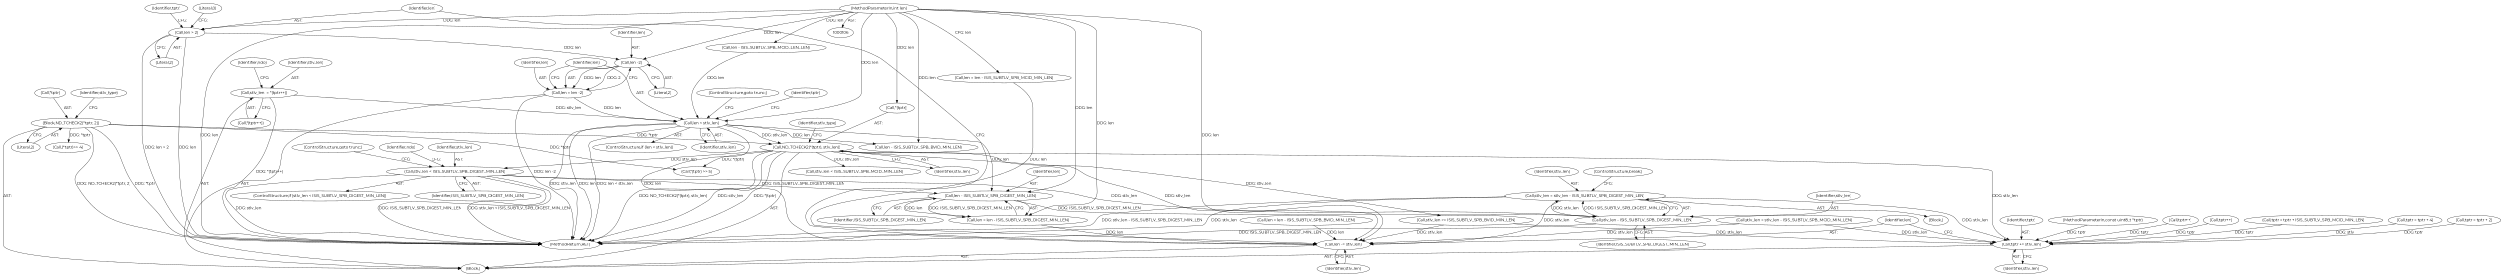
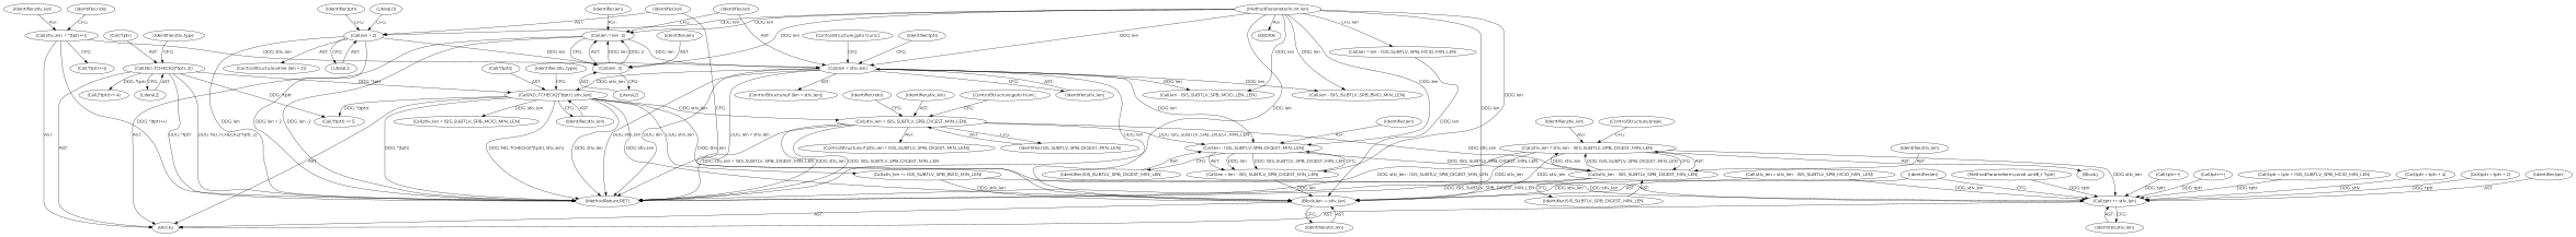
  digraph {
    fontname=Montserrat
    node [fontname=Montserrat]
    edge [fontname=Montserrat]
    n1 [label="(Call,stlv_len = stlv_len - ISIS_SUBTLV_SPB_DIGEST_MIN_LEN)"]
    n2 [label="(Call,stlv_len - ISIS_SUBTLV_SPB_DIGEST_MIN_LEN)"]
    n3 [label="(Call,tptr += stlv_len)"]
-   n4 [label="(Call,len -= stlv_len)"]
+   n4 [label="(Block,len -= stlv_len)"]
    n5 [label="(Block,)"]
    n6 [label="(MethodReturn,RET)"]
    n7 [label="(Identifier,ISIS_SUBTLV_SPB_DIGEST_MIN_LEN)"]
    n8 [label="(Block,)"]
    n9 [label="(Identifier,stlv_len)"]
    n10 [label="(Identifier,stlv_len)"]
    n11 [label="(Call,stlv_len < ISIS_SUBTLV_SPB_DIGEST_MIN_LEN)"]
    n12 [label="(Call,len - ISIS_SUBTLV_SPB_DIGEST_MIN_LEN)"]
    n13 [label="(Identifier,ISIS_SUBTLV_SPB_DIGEST_MIN_LEN)"]
    n14 [label="(ControlStructure,if (stlv_len < ISIS_SUBTLV_SPB_DIGEST_MIN_LEN))"]
    n15 [label="(Call,len = len - ISIS_SUBTLV_SPB_DIGEST_MIN_LEN)"]
    n16 [label="(Identifier,ISIS_SUBTLV_SPB_DIGEST_MIN_LEN)"]
    n17 [label="(Call,ND_TCHECK2(*(tptr), stlv_len))"]
    n18 [label="(Call,stlv_len >= ISIS_SUBTLV_SPB_BVID_MIN_LEN)"]
    n19 [label="(Call,stlv_len < ISIS_SUBTLV_SPB_MCID_MIN_LEN)"]
    n20 [label="(Call,*(tptr) >> 5)"]
    n21 [label="(Identifier,stlv_len)"]
-   n22 [label="(Block,ND_TCHECK2(*tptr, 2))"]
+   n22 [label="(Call,ND_TCHECK2(*tptr, 2))"]
    n23 [label="(Literal,2)"]
    n24 [label="(Call,(*tptr)>> 4)"]
    n25 [label="(Call,len < stlv_len)"]
    n26 [label="(ControlStructure,if (len < stlv_len))"]
    n27 [label="(Call,len - ISIS_SUBTLV_SPB_BVID_MIN_LEN)"]
    n28 [label="(Call,len - ISIS_SUBTLV_SPB_MCID_LEN_LEN)"]
    n29 [label="(Identifier,stlv_len)"]
    n30 [label="(Call,len = len -2)"]
    n31 [label="(Call,len -2)"]
    n32 [label="(Literal,2)"]
    n33 [label="(Call,len > 2)"]
+   n34 [label="(ControlStructure,while (len > 2))"]
    n35 [label="(Literal,2)"]
    n36 [label="(MethodParameterIn,int len)"]
    n37 [label="(Call,len = len - ISIS_SUBTLV_SPB_MCID_MIN_LEN)"]
-   1000106
-   n39 [label="(Call,len = len - ISIS_SUBTLV_SPB_BVID_MIN_LEN)"]
+   1000106 [label=6000106]
    n40 [label="(Call,stlv_len  = *(tptr++))"]
    n41 [label="(Call,*(tptr++))"]
    n42 [label="(Identifier,tptr)"]
    n43 [label="(MethodParameterIn,const uint8_t *tptr)"]
    n44 [label="(Identifier,stlv_len)"]
    n45 [label="(Call,stlv_len = stlv_len - ISIS_SUBTLV_SPB_MCID_MIN_LEN)"]
    n46 [label="(Call,tptr++)"]
    n47 [label="(Identifier,len)"]
    n48 [label="(Identifier,stlv_type)"]
    n49 [label="(Call,tptr++)"]
    n50 [label="(Identifier,ndo)"]
    n51 [label="(ControlStructure,break;)"]
    n52 [label="(Identifier,stlv_len)"]
    n53 [label="(Identifier,stlv_len)"]
    n54 [label="(Identifier,ndo)"]
    n55 [label="(Call,tptr = tptr + ISIS_SUBTLV_SPB_MCID_MIN_LEN)"]
    n56 [label="(Call,tptr = tptr + 4)"]
    n57 [label="(Call,tptr = tptr + 2)"]
    n58 [label="(ControlStructure,goto trunc;)"]
    n59 [label="(Identifier,len)"]
    n60 [label="(Identifier,stlv_len)"]
    n61 [label="(Identifier,tptr)"]
    n62 [label="(Literal,0)"]
    n63 [label="(Call,*(tptr))"]
    n64 [label="(ControlStructure,goto trunc;)"]
    n65 [label="(Identifier,len)"]
    n66 [label="(Identifier,len)"]
    n67 [label="(Identifier,tptr)"]
    n68 [label="(Identifier,len)"]
    n69 [label="(Identifier,stlv_type)"]
    n70 [label="(Call,*tptr)"]
    n71 [label="(Identifier,len)"]
    n1 -> n2 [label="CFG: "]
    n1 -> n3 [label="DDG: stlv_len"]
    n1 -> n4 [label="DDG: stlv_len"]
    n1 -> n5 [label="AST: "]
    n1 -> n6 [label="DDG: stlv_len - ISIS_SUBTLV_SPB_DIGEST_MIN_LEN"]
    n1 -> n6 [label="DDG: stlv_len"]
    n2 -> n1 [label="AST: "]
    n2 -> n1 [label="DDG: stlv_len"]
    n2 -> n1 [label="DDG: ISIS_SUBTLV_SPB_DIGEST_MIN_LEN"]
    n2 -> n6 [label="DDG: ISIS_SUBTLV_SPB_DIGEST_MIN_LEN"]
    n2 -> n7 [label="CFG: "]
    n3 -> n8 [label="AST: "]
    n3 -> n9 [label="CFG: "]
    n4 -> n8 [label="AST: "]
    n4 -> n10 [label="CFG: "]
    n7 -> n2 [label="AST: "]
    n9 -> n3 [label="AST: "]
    n10 -> n4 [label="AST: "]
    n11 -> n2 [label="DDG: stlv_len"]
    n11 -> n6 [label="DDG: stlv_len"]
    n11 -> n6 [label="DDG: ISIS_SUBTLV_SPB_DIGEST_MIN_LEN"]
    n11 -> n6 [label="DDG: stlv_len < ISIS_SUBTLV_SPB_DIGEST_MIN_LEN"]
    n11 -> n12 [label="DDG: ISIS_SUBTLV_SPB_DIGEST_MIN_LEN"]
    n11 -> n13 [label="CFG: "]
    n11 -> n14 [label="AST: "]
    n12 -> n2 [label="DDG: ISIS_SUBTLV_SPB_DIGEST_MIN_LEN"]
    n12 -> n15 [label="AST: "]
    n12 -> n15 [label="DDG: len"]
    n12 -> n15 [label="DDG: ISIS_SUBTLV_SPB_DIGEST_MIN_LEN"]
    n12 -> n16 [label="CFG: "]
    n13 -> n11 [label="AST: "]
    n15 -> n4 [label="DDG: len"]
    n15 -> n12 [label="CFG: "]
    n16 -> n12 [label="AST: "]
    n17 -> n3 [label="DDG: stlv_len"]
    n17 -> n4 [label="DDG: stlv_len"]
    n17 -> n6 [label="DDG: ND_TCHECK2(*(tptr), stlv_len)"]
    n17 -> n6 [label="DDG: stlv_len"]
    n17 -> n6 [label="DDG: *(tptr)"]
    n17 -> n8 [label="AST: "]
    n17 -> n11 [label="DDG: stlv_len"]
    n17 -> n18 [label="DDG: stlv_len"]
    n17 -> n19 [label="DDG: stlv_len"]
    n17 -> n20 [label="DDG: *(tptr)"]
    n17 -> n21 [label="CFG: "]
    n18 -> n3 [label="DDG: stlv_len"]
    n18 -> n4 [label="DDG: stlv_len"]
    n21 -> n17 [label="AST: "]
    n22 -> n6 [label="DDG: *tptr"]
    n22 -> n6 [label="DDG: ND_TCHECK2(*tptr, 2)"]
    n22 -> n8 [label="AST: "]
    n22 -> n17 [label="DDG: *tptr"]
    n22 -> n20 [label="DDG: *tptr"]
    n22 -> n23 [label="CFG: "]
    n22 -> n24 [label="DDG: *tptr"]
    n23 -> n22 [label="AST: "]
    n25 -> n4 [label="DDG: len"]
    n25 -> n6 [label="DDG: len"]
    n25 -> n6 [label="DDG: stlv_len"]
    n25 -> n6 [label="DDG: len < stlv_len"]
    n25 -> n12 [label="DDG: len"]
    n25 -> n17 [label="DDG: stlv_len"]
    n25 -> n26 [label="AST: "]
    n25 -> n27 [label="DDG: len"]
-   n28 -> n25 [label="DDG: len"]
+   n25 -> n28 [label="DDG: len"]
    n25 -> n29 [label="CFG: "]
    n29 -> n25 [label="AST: "]
    n30 -> n6 [label="DDG: len -2"]
    n30 -> n8 [label="AST: "]
    n30 -> n25 [label="DDG: len"]
    n30 -> n31 [label="CFG: "]
    n31 -> n30 [label="AST: "]
    n31 -> n30 [label="DDG: len"]
    n31 -> n30 [label="DDG: 2"]
    n31 -> n32 [label="CFG: "]
    n32 -> n31 [label="AST: "]
    n33 -> n6 [label="DDG: len"]
    n33 -> n6 [label="DDG: len > 2"]
    n33 -> n31 [label="DDG: len"]
+   n33 -> n34 [label="AST: "]
    n33 -> n35 [label="CFG: "]
    n35 -> n33 [label="AST: "]
    n36 -> n4 [label="DDG: len"]
    n36 -> n6 [label="DDG: len"]
    n36 -> n12 [label="DDG: len"]
    n36 -> n15 [label="DDG: len"]
    n36 -> n25 [label="DDG: len"]
    n36 -> n27 [label="DDG: len"]
    n36 -> n28 [label="DDG: len"]
-   n36 -> n63 [label="DDG: len"]
+   n36 -> n30 [label="DDG: len"]
    n36 -> n31 [label="DDG: len"]
    n36 -> n33 [label="DDG: len"]
    n36 -> n37 [label="CFG: len"]
    n36 -> 1000106 [label="AST: "]
    n37 -> n4 [label="DDG: len"]
-   n39 -> n4 [label="DDG: len"]
    n40 -> n6 [label="DDG: *(tptr++)"]
    n40 -> n8 [label="AST: "]
    n40 -> n25 [label="DDG: stlv_len"]
    n40 -> n41 [label="CFG: "]
-   n41 -> n40 [label="AST: "]
    n42 -> n3 [label="AST: "]
    n43 -> n3 [label="DDG: tptr"]
    n44 -> n40 [label="AST: "]
    n45 -> n3 [label="DDG: stlv_len"]
    n45 -> n4 [label="DDG: stlv_len"]
    n46 -> n3 [label="DDG: tptr"]
    n47 -> n4 [label="CFG: "]
    n47 -> n33 [label="AST: "]
    n48 -> n22 [label="CFG: "]
    n49 -> n3 [label="DDG: tptr"]
    n50 -> n11 [label="CFG: "]
    n51 -> n1 [label="CFG: "]
    n52 -> n1 [label="AST: "]
    n53 -> n2 [label="AST: "]
    n54 -> n40 [label="CFG: "]
    n55 -> n3 [label="DDG: tptr"]
    n56 -> n3 [label="DDG: stlv"]
    n57 -> n3 [label="DDG: tptr"]
    n58 -> n25 [label="CFG: "]
    n59 -> n31 [label="AST: "]
    n60 -> n11 [label="AST: "]
    n61 -> n25 [label="CFG: "]
    n62 -> n33 [label="CFG: "]
    n63 -> n17 [label="AST: "]
    n64 -> n11 [label="CFG: "]
    n65 -> n3 [label="CFG: "]
    n65 -> n4 [label="AST: "]
    n66 -> n30 [label="AST: "]
    n67 -> n33 [label="CFG: "]
    n68 -> n25 [label="AST: "]
    n68 -> n30 [label="CFG: "]
    n69 -> n17 [label="CFG: "]
    n70 -> n22 [label="AST: "]
    n71 -> n12 [label="AST: "]
  }
